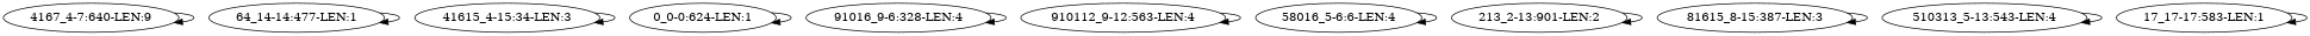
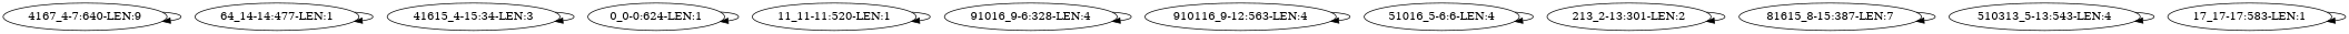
  digraph {
    n1 [label="4167_4-7:640-LEN:9"]
    n2 [label="64_14-14:477-LEN:1"]
    "41615_4-15:34-LEN:3"
    "0_0-0:624-LEN:1"
+   "11_11-11:520-LEN:1"
    "91016_9-6:328-LEN:4"
-   "910112_9-12:563-LEN:4"
-   "51016_5-6:6-LEN:4" [label="58016_5-6:6-LEN:4"]
-   "213_2-13:301-LEN:2" [label="213_2-13:901-LEN:2"]
-   "81615_8-15:387-LEN:3"
+   "910112_9-12:563-LEN:4" [label="910116_9-12:563-LEN:4"]
+   "51016_5-6:6-LEN:4"
+   "213_2-13:301-LEN:2"
+   "81615_8-15:387-LEN:3" [label="81615_8-15:387-LEN:7"]
    "510313_5-13:543-LEN:4"
    "17_17-17:583-LEN:1"
    n1 -> n1
    n2 -> n2
    "41615_4-15:34-LEN:3" -> "41615_4-15:34-LEN:3"
    "0_0-0:624-LEN:1" -> "0_0-0:624-LEN:1"
+   "11_11-11:520-LEN:1" -> "11_11-11:520-LEN:1"
    "91016_9-6:328-LEN:4" -> "91016_9-6:328-LEN:4"
    "910112_9-12:563-LEN:4" -> "910112_9-12:563-LEN:4"
    "51016_5-6:6-LEN:4" -> "51016_5-6:6-LEN:4"
    "213_2-13:301-LEN:2" -> "213_2-13:301-LEN:2"
    "81615_8-15:387-LEN:3" -> "81615_8-15:387-LEN:3"
    "510313_5-13:543-LEN:4" -> "510313_5-13:543-LEN:4"
    "17_17-17:583-LEN:1" -> "17_17-17:583-LEN:1"
  }
